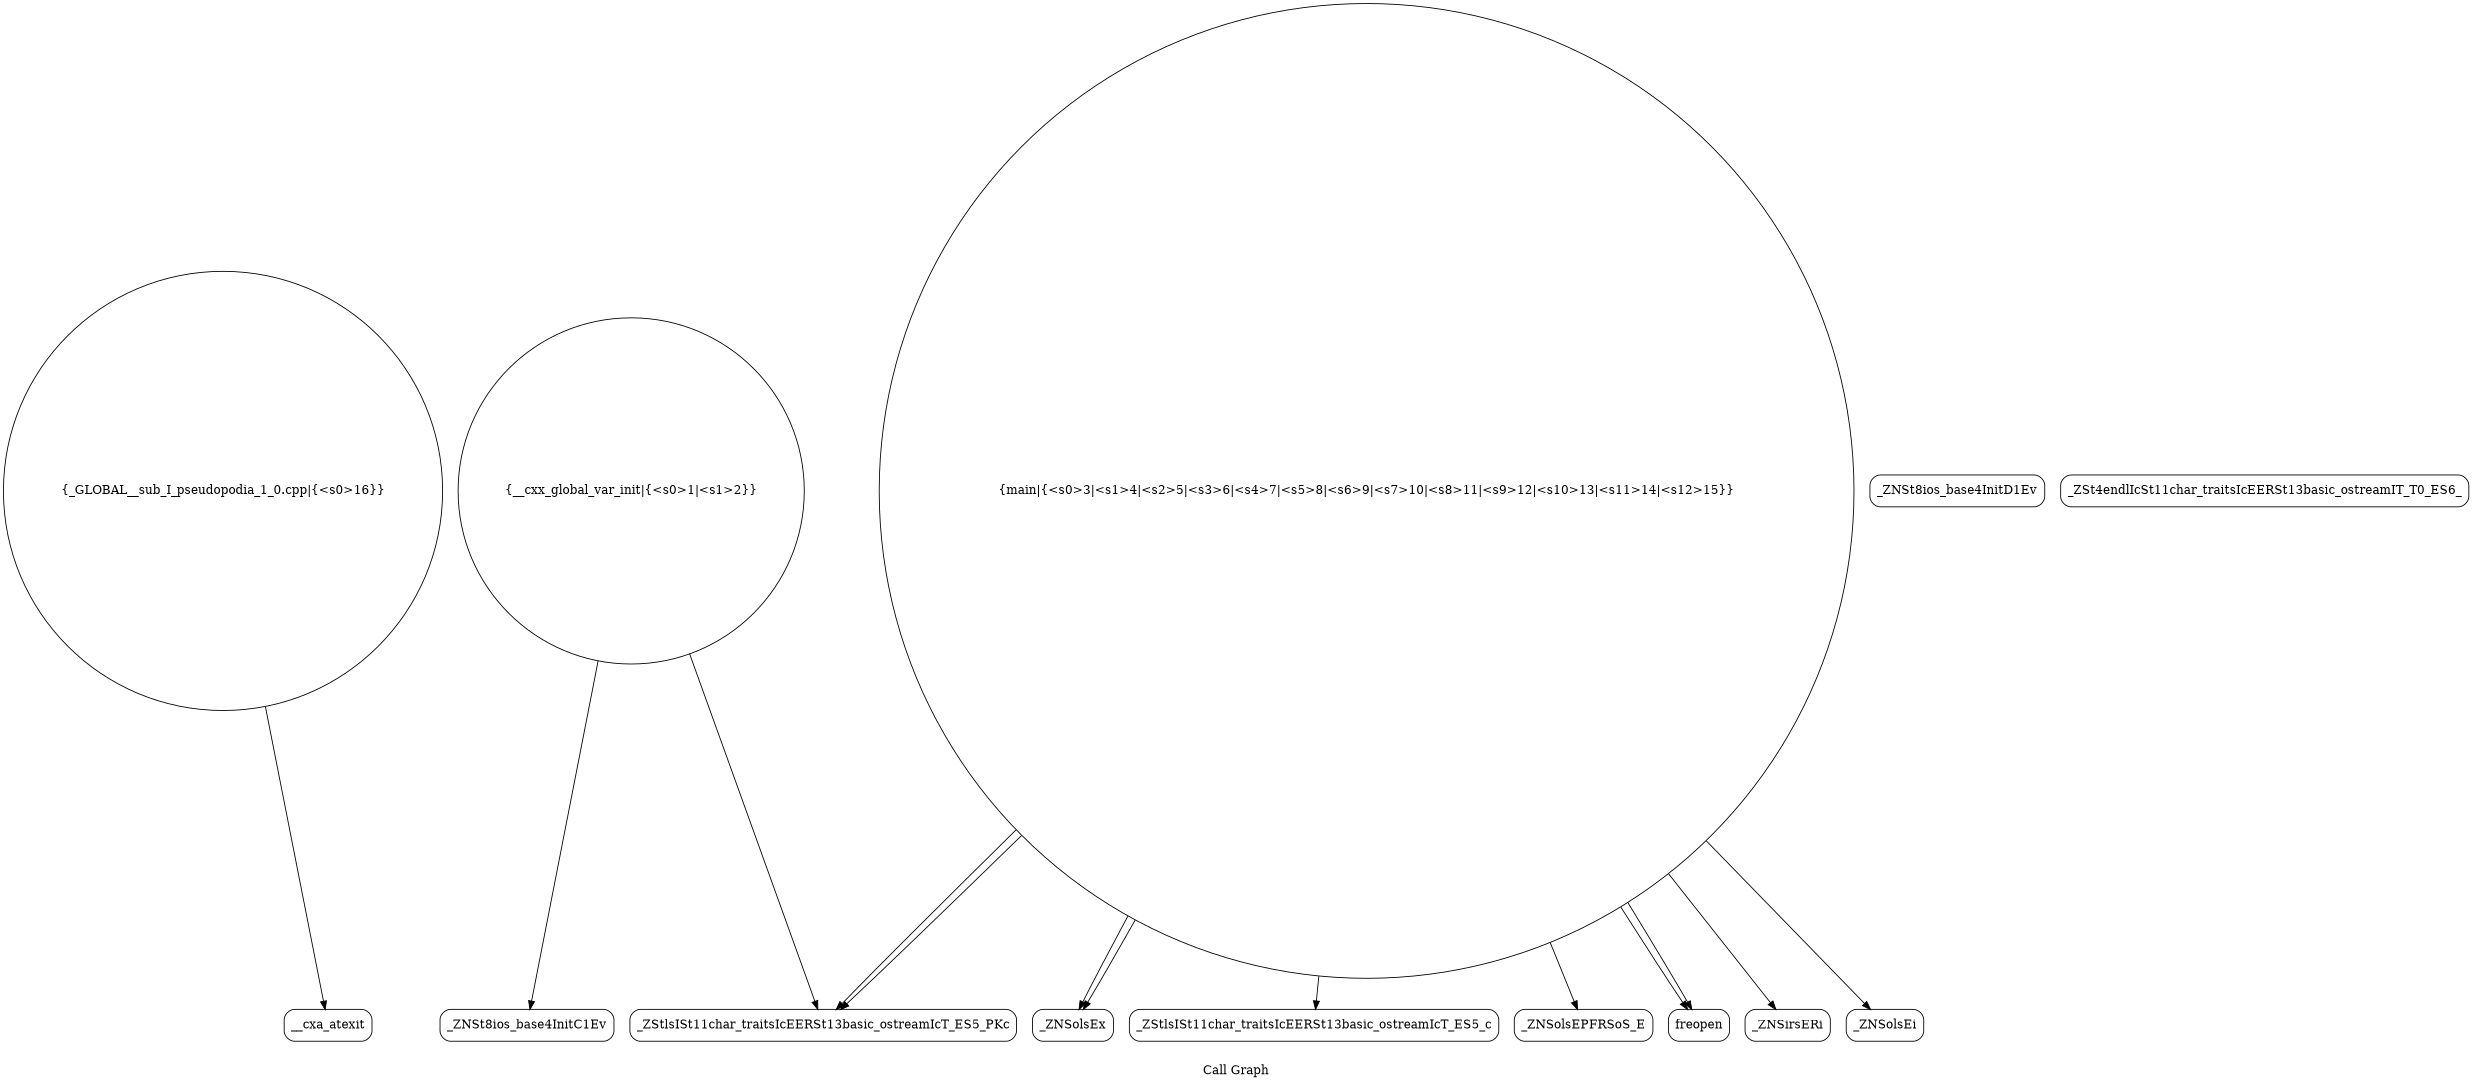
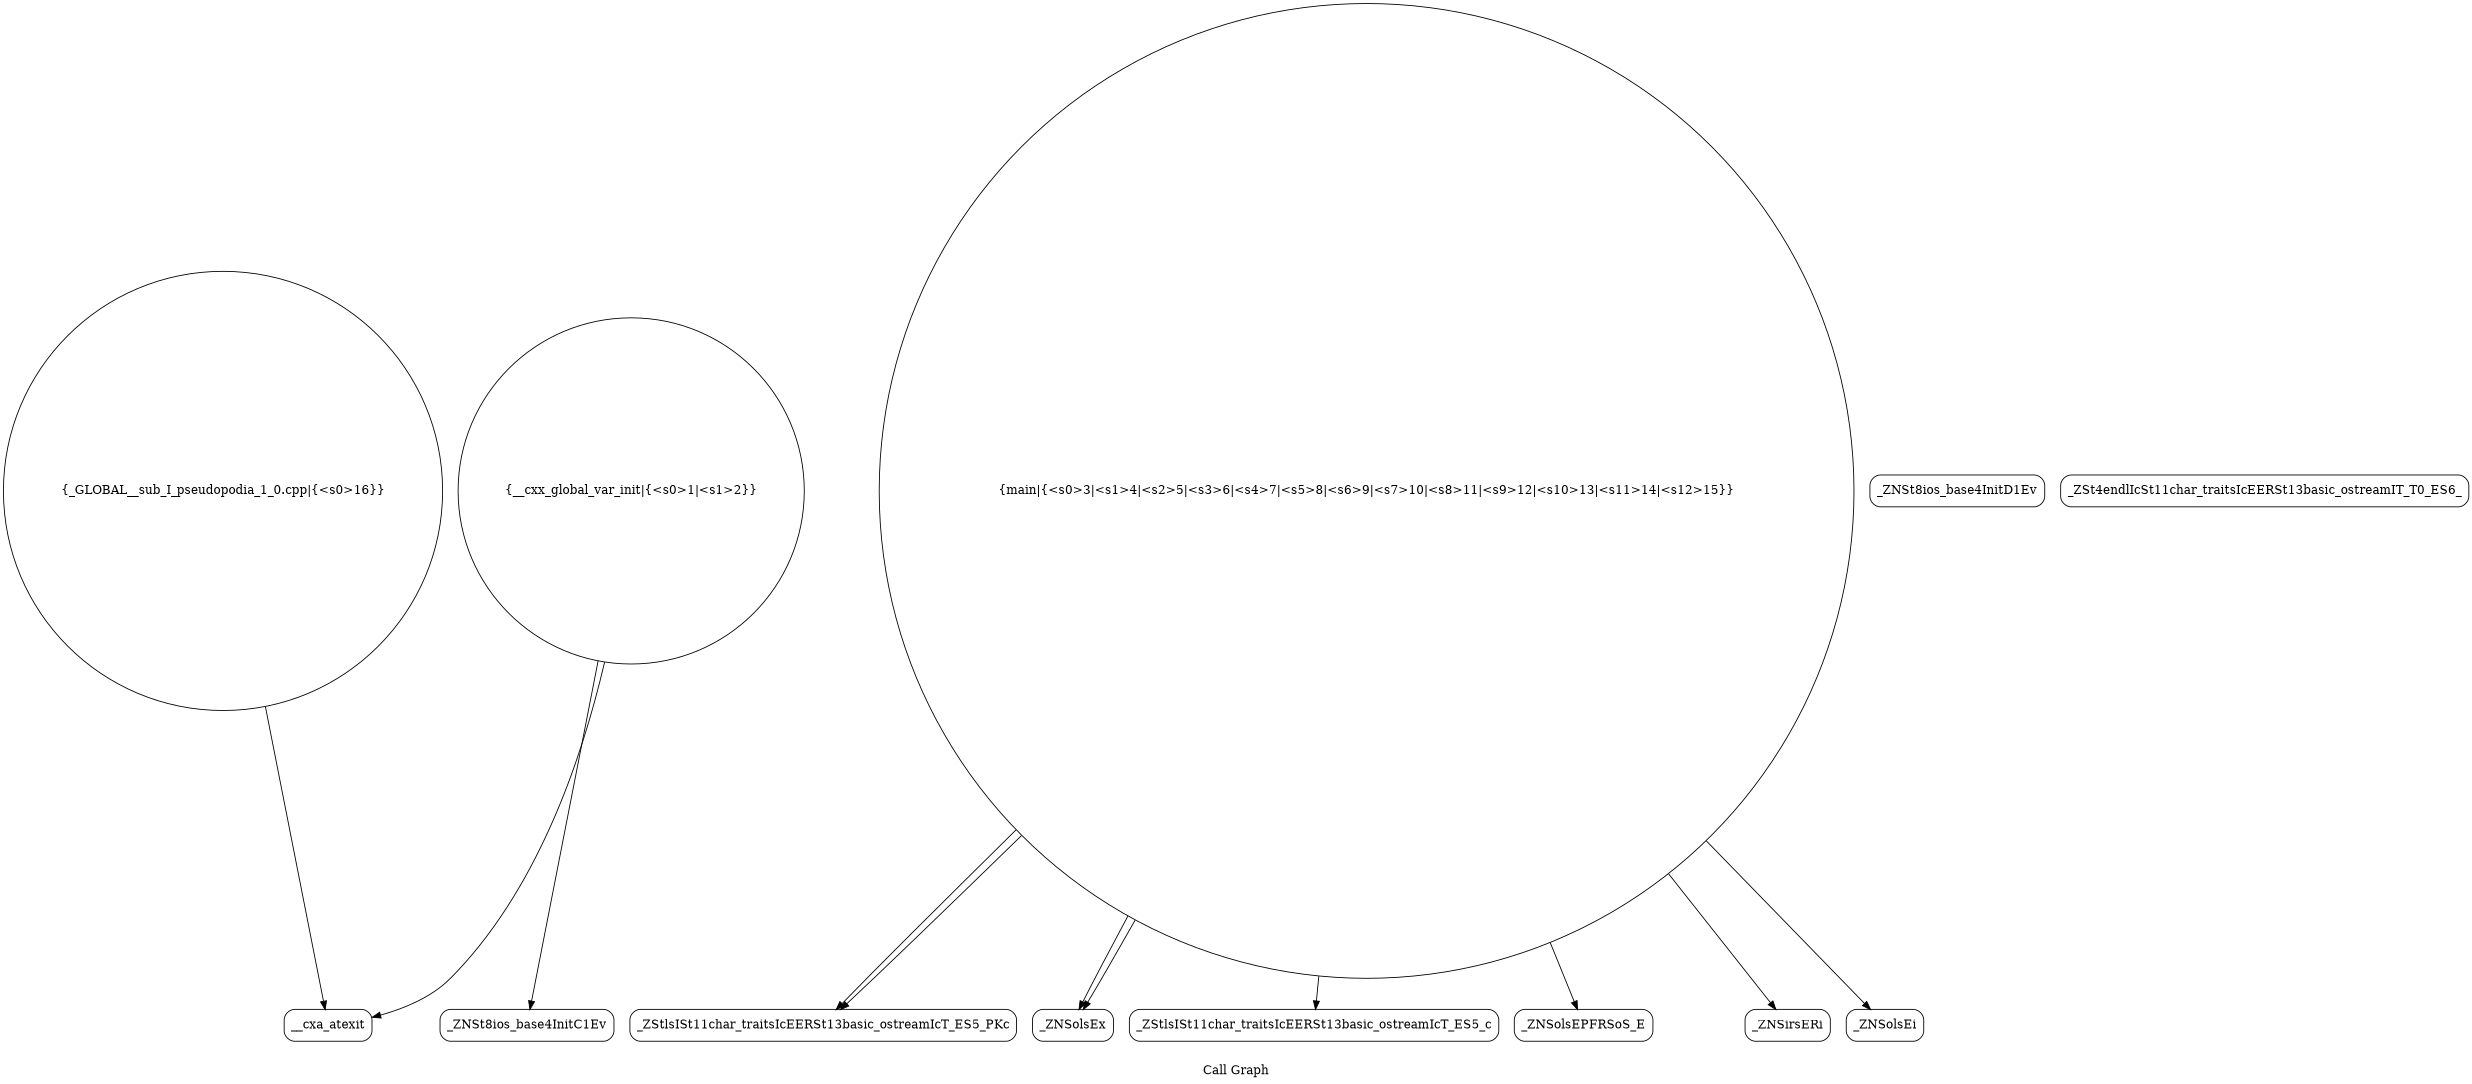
  digraph {
    label="Call Graph"
    node [shape=Mrecord]
    edge [color=black tailport=s0]
    n1 [label="{__cxx_global_var_init|{<s0>1|<s1>2}}" shape=circle]
    n2 [label="{_ZNSt8ios_base4InitC1Ev}"]
    n3 [label="{__cxa_atexit}"]
    n4 [label="{_GLOBAL__sub_I_pseudopodia_1_0.cpp|{<s0>16}}" shape=circle]
    n5 [label="{_ZNSt8ios_base4InitD1Ev}"]
    n6 [label="{_ZStlsISt11char_traitsIcEERSt13basic_ostreamIcT_ES5_PKc}"]
    n7 [label="{main|{<s0>3|<s1>4|<s2>5|<s3>6|<s4>7|<s5>8|<s6>9|<s7>10|<s8>11|<s9>12|<s10>13|<s11>14|<s12>15}}" shape=circle]
-   n8 [label="{freopen}"]
    n9 [label="{_ZNSirsERi}"]
    n10 [label="{_ZNSolsEi}"]
    n11 [label="{_ZNSolsEx}"]
    n12 [label="{_ZStlsISt11char_traitsIcEERSt13basic_ostreamIcT_ES5_c}"]
    n13 [label="{_ZNSolsEPFRSoS_E}"]
    n14 [label="{_ZSt4endlIcSt11char_traitsIcEERSt13basic_ostreamIT_T0_ES6_}"]
    n1 -> n2
-   n1 -> n6 [tailport=s1]
+   n1 -> n3 [tailport=s1]
    n4 -> n3
    n7 -> n6 [tailport=s6]
    n7 -> n6 [tailport=s8]
-   n7 -> n8
-   n7 -> n8 [tailport=s1]
    n7 -> n9 [tailport=s2]
    n7 -> n10 [tailport=s7]
    n7 -> n11 [tailport=s9]
    n7 -> n11 [tailport=s11]
    n7 -> n12 [tailport=s10]
    n7 -> n13 [tailport=s12]
  }
